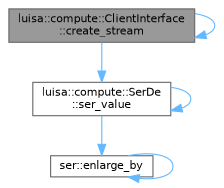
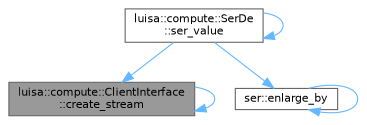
  digraph {
    rankdir=TB
    node [color=grey40 fillcolor=white fontname=Helvetica fontsize=10 shape=box style=filled]
    edge [color=steelblue1 fontname=Helvetica fontsize=10 labelfontname=Helvetica labelfontsize=10 style=solid]
    n1 [color=gray40 fillcolor=grey60 fontcolor=black height=0.2 label="luisa::compute::ClientInterface\l::create_stream" width=0.4]
    n2 [height=0.2 label="luisa::compute::SerDe\l::ser_value" width=0.4]
    n3 [height=0.2 label="ser::enlarge_by" width=0.4]
    n1 -> n1
-   n1 -> n2
+   n2 -> n1
    n2 -> n2
    n2 -> n3
    n3 -> n3
  }
